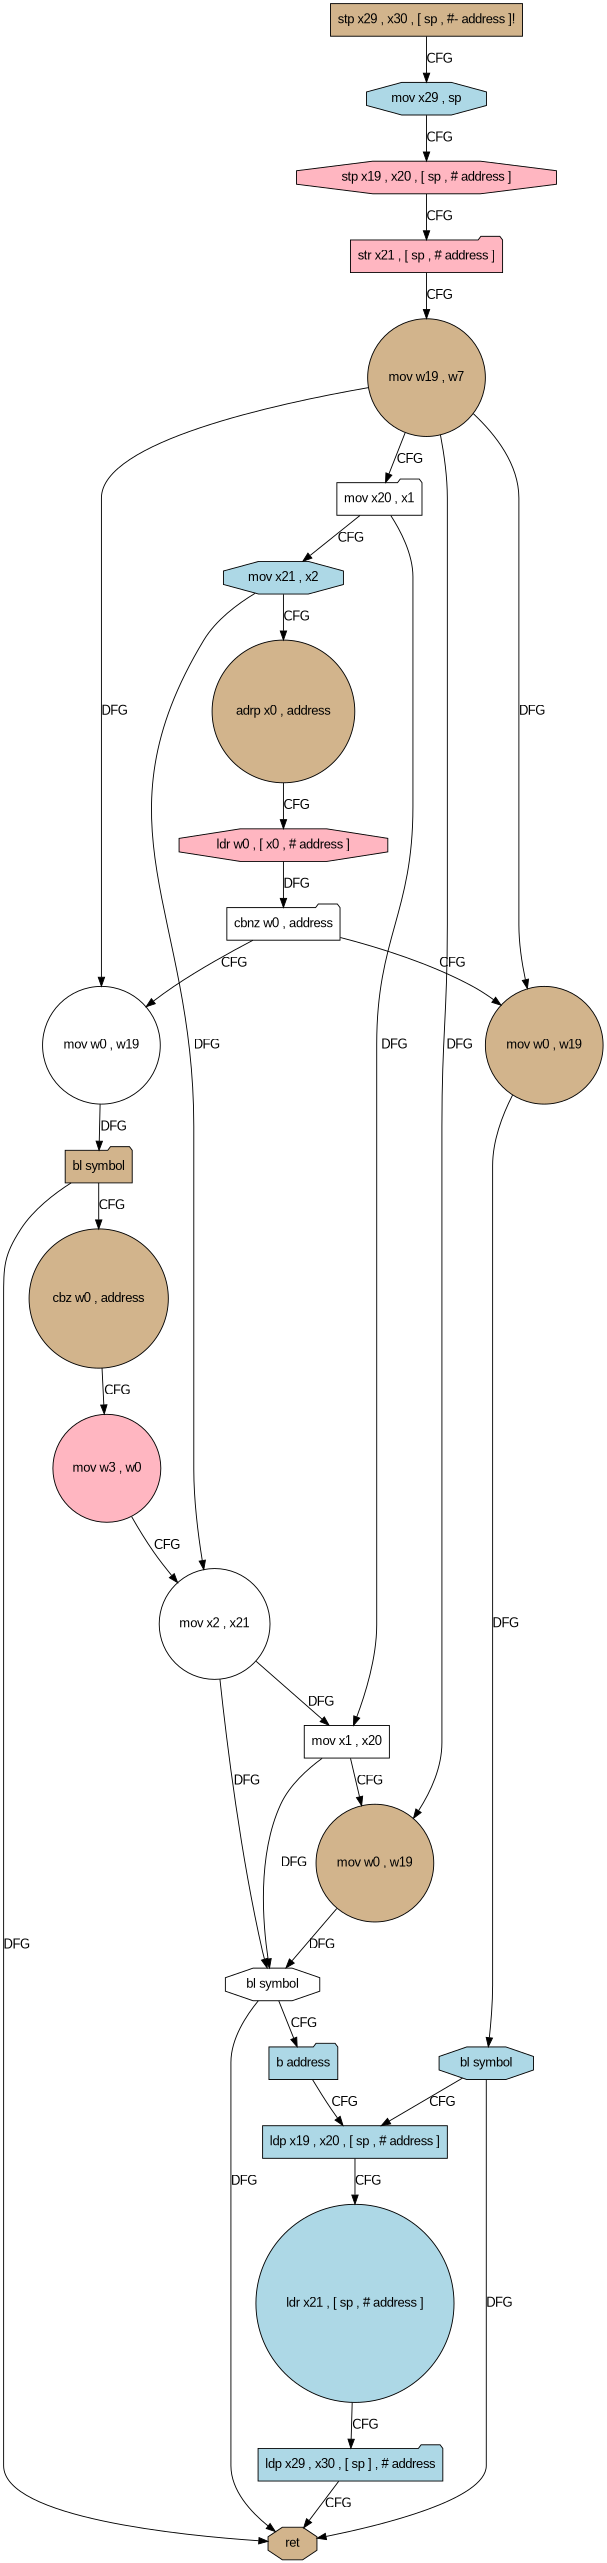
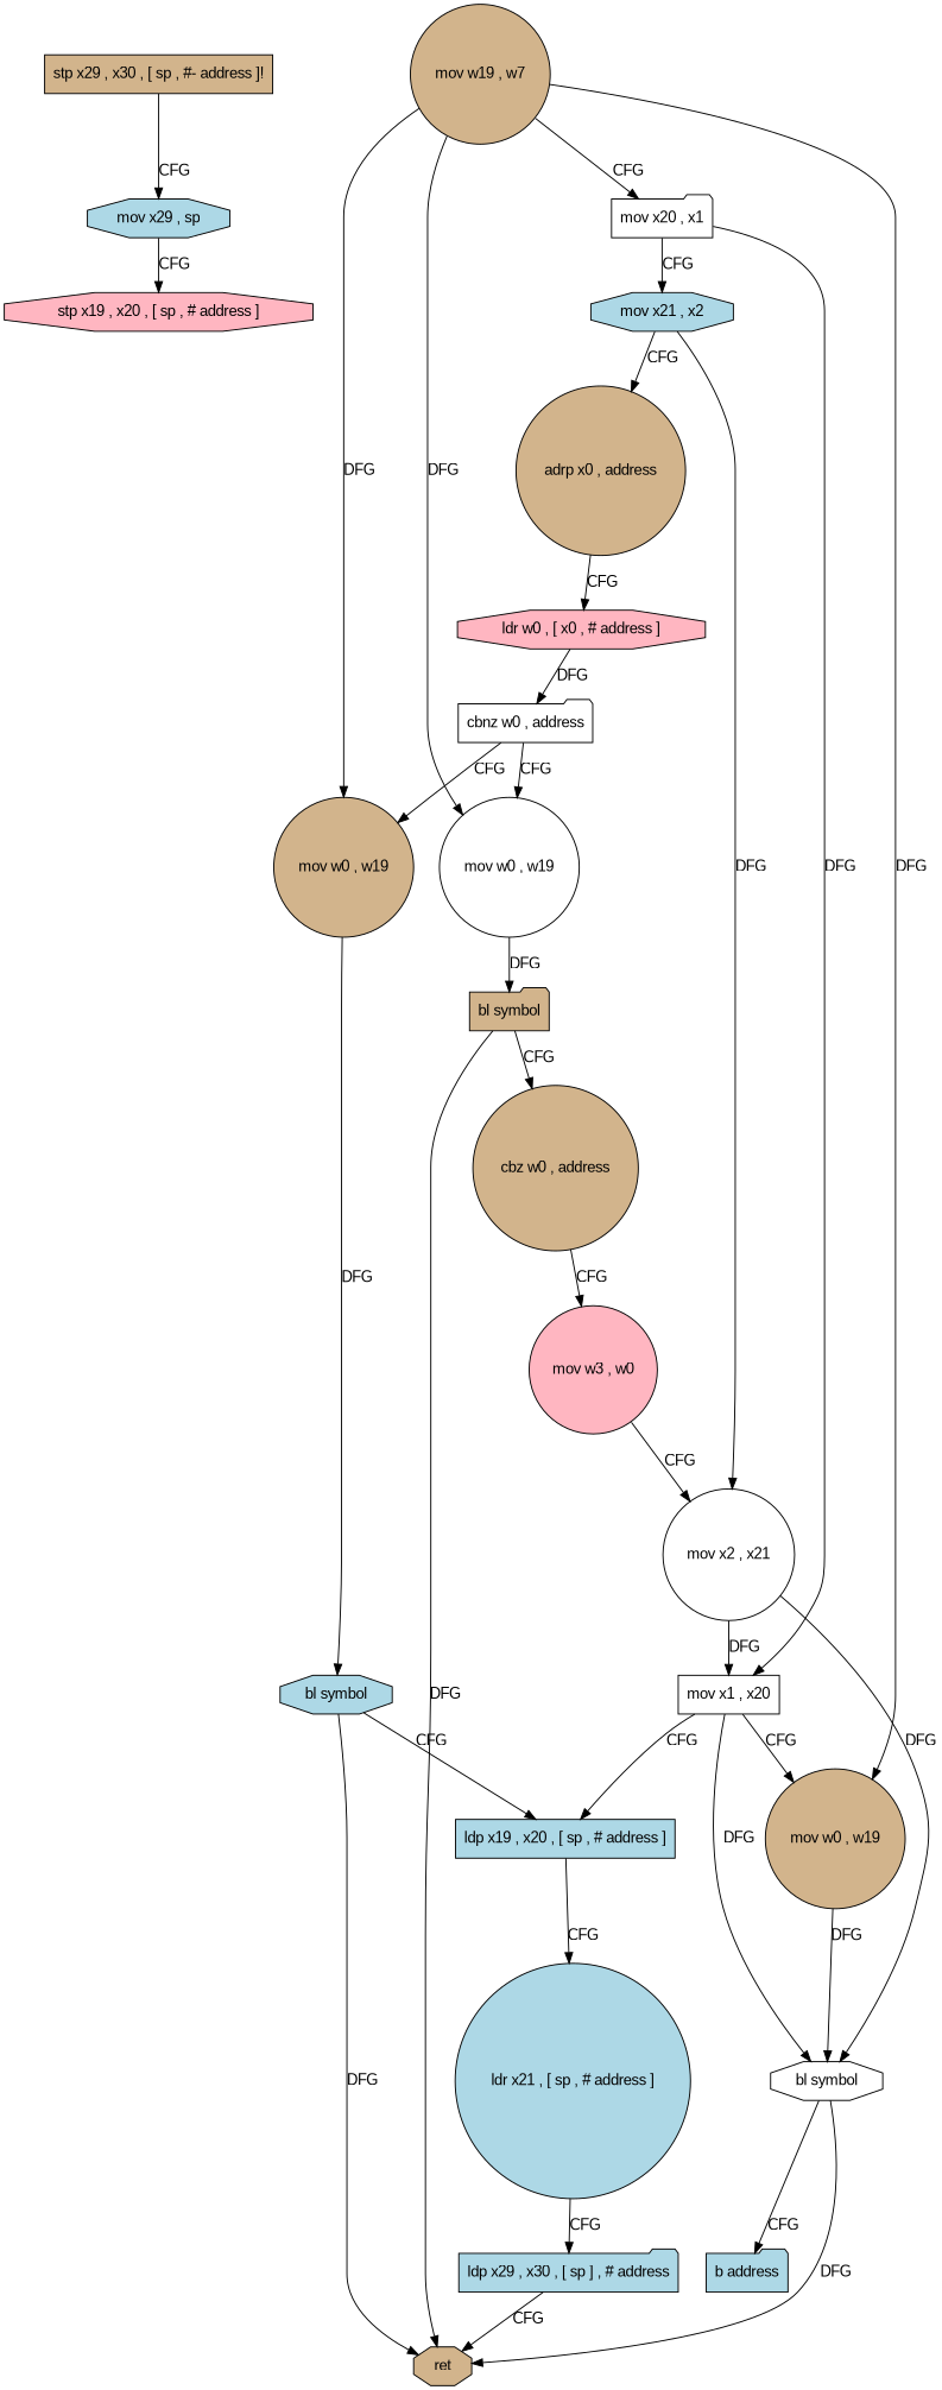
  digraph {
    fontname="Liberation Sans"
    node [fillcolor=tan fontname="Liberation Sans" shape=circle style=filled]
    edge [fontname="Liberation Sans"]
    n1 [label="stp x29 , x30 , [ sp , #- address ]!" shape=box]
    n2 [fillcolor=lightblue label="mov x29 , sp" shape=octagon]
    n3 [fillcolor=lightpink label="stp x19 , x20 , [ sp , # address ]" shape=octagon]
-   n4 [fillcolor=lightpink label="str x21 , [ sp , # address ]" shape=folder]
    n5 [label="mov w19 , w7"]
    n6 [fillcolor=white label="mov x20 , x1" shape=folder]
    n7 [label="mov w0 , w19"]
    n8 [fillcolor=white label="mov w0 , w19"]
    n9 [label="mov w0 , w19"]
    n10 [fillcolor=lightblue label="mov x21 , x2" shape=octagon]
    n11 [fillcolor=white label="mov x1 , x20" shape=box]
    n12 [fillcolor=lightblue label="bl symbol" shape=octagon]
    n13 [label="bl symbol" shape=folder]
    n14 [fillcolor=white label="bl symbol" shape=octagon]
    n15 [label="adrp x0 , address"]
    n16 [fillcolor=white label="mov x2 , x21"]
    n17 [fillcolor=lightpink label="ldr w0 , [ x0 , # address ]" shape=octagon]
    n18 [fillcolor=white label="cbnz w0 , address" shape=folder]
    n19 [fillcolor=lightblue label="ldp x19 , x20 , [ sp , # address ]" shape=box]
    n20 [label=ret shape=octagon]
    n21 [label="cbz w0 , address"]
    n22 [fillcolor=lightblue label="ldr x21 , [ sp , # address ]"]
    n23 [fillcolor=lightblue label="ldp x29 , x30 , [ sp ] , # address" shape=folder]
    n24 [fillcolor=lightpink label="mov w3 , w0"]
    n25 [fillcolor=lightblue label="b address" shape=folder]
    n1 -> n2 [label=CFG]
    n2 -> n3 [label=CFG]
-   n3 -> n4 [label=CFG]
-   n4 -> n5 [label=CFG]
    n5 -> n6 [label=CFG]
    n5 -> n7 [label=DFG]
    n5 -> n8 [label=DFG]
    n5 -> n9 [label=DFG]
    n6 -> n10 [label=CFG]
    n6 -> n11 [label=DFG]
    n7 -> n12 [label=DFG]
    n8 -> n13 [label=DFG]
    n9 -> n14 [label=DFG]
    n10 -> n15 [label=CFG]
    n10 -> n16 [label=DFG]
    n11 -> n9 [label=CFG]
    n11 -> n14 [label=DFG]
    n12 -> n19 [label=CFG]
    n12 -> n20 [label=DFG]
    n13 -> n20 [label=DFG]
    n13 -> n21 [label=CFG]
    n14 -> n20 [label=DFG]
    n14 -> n25 [label=CFG]
    n15 -> n17 [label=CFG]
    n16 -> n11 [label=DFG]
    n16 -> n14 [label=DFG]
    n17 -> n18 [label=DFG]
    n18 -> n7 [label=CFG]
    n18 -> n8 [label=CFG]
    n19 -> n22 [label=CFG]
    n21 -> n24 [label=CFG]
    n22 -> n23 [label=CFG]
    n23 -> n20 [label=CFG]
    n24 -> n16 [label=CFG]
-   n25 -> n19 [label=CFG]
+   n11 -> n19 [label=CFG]
  }
